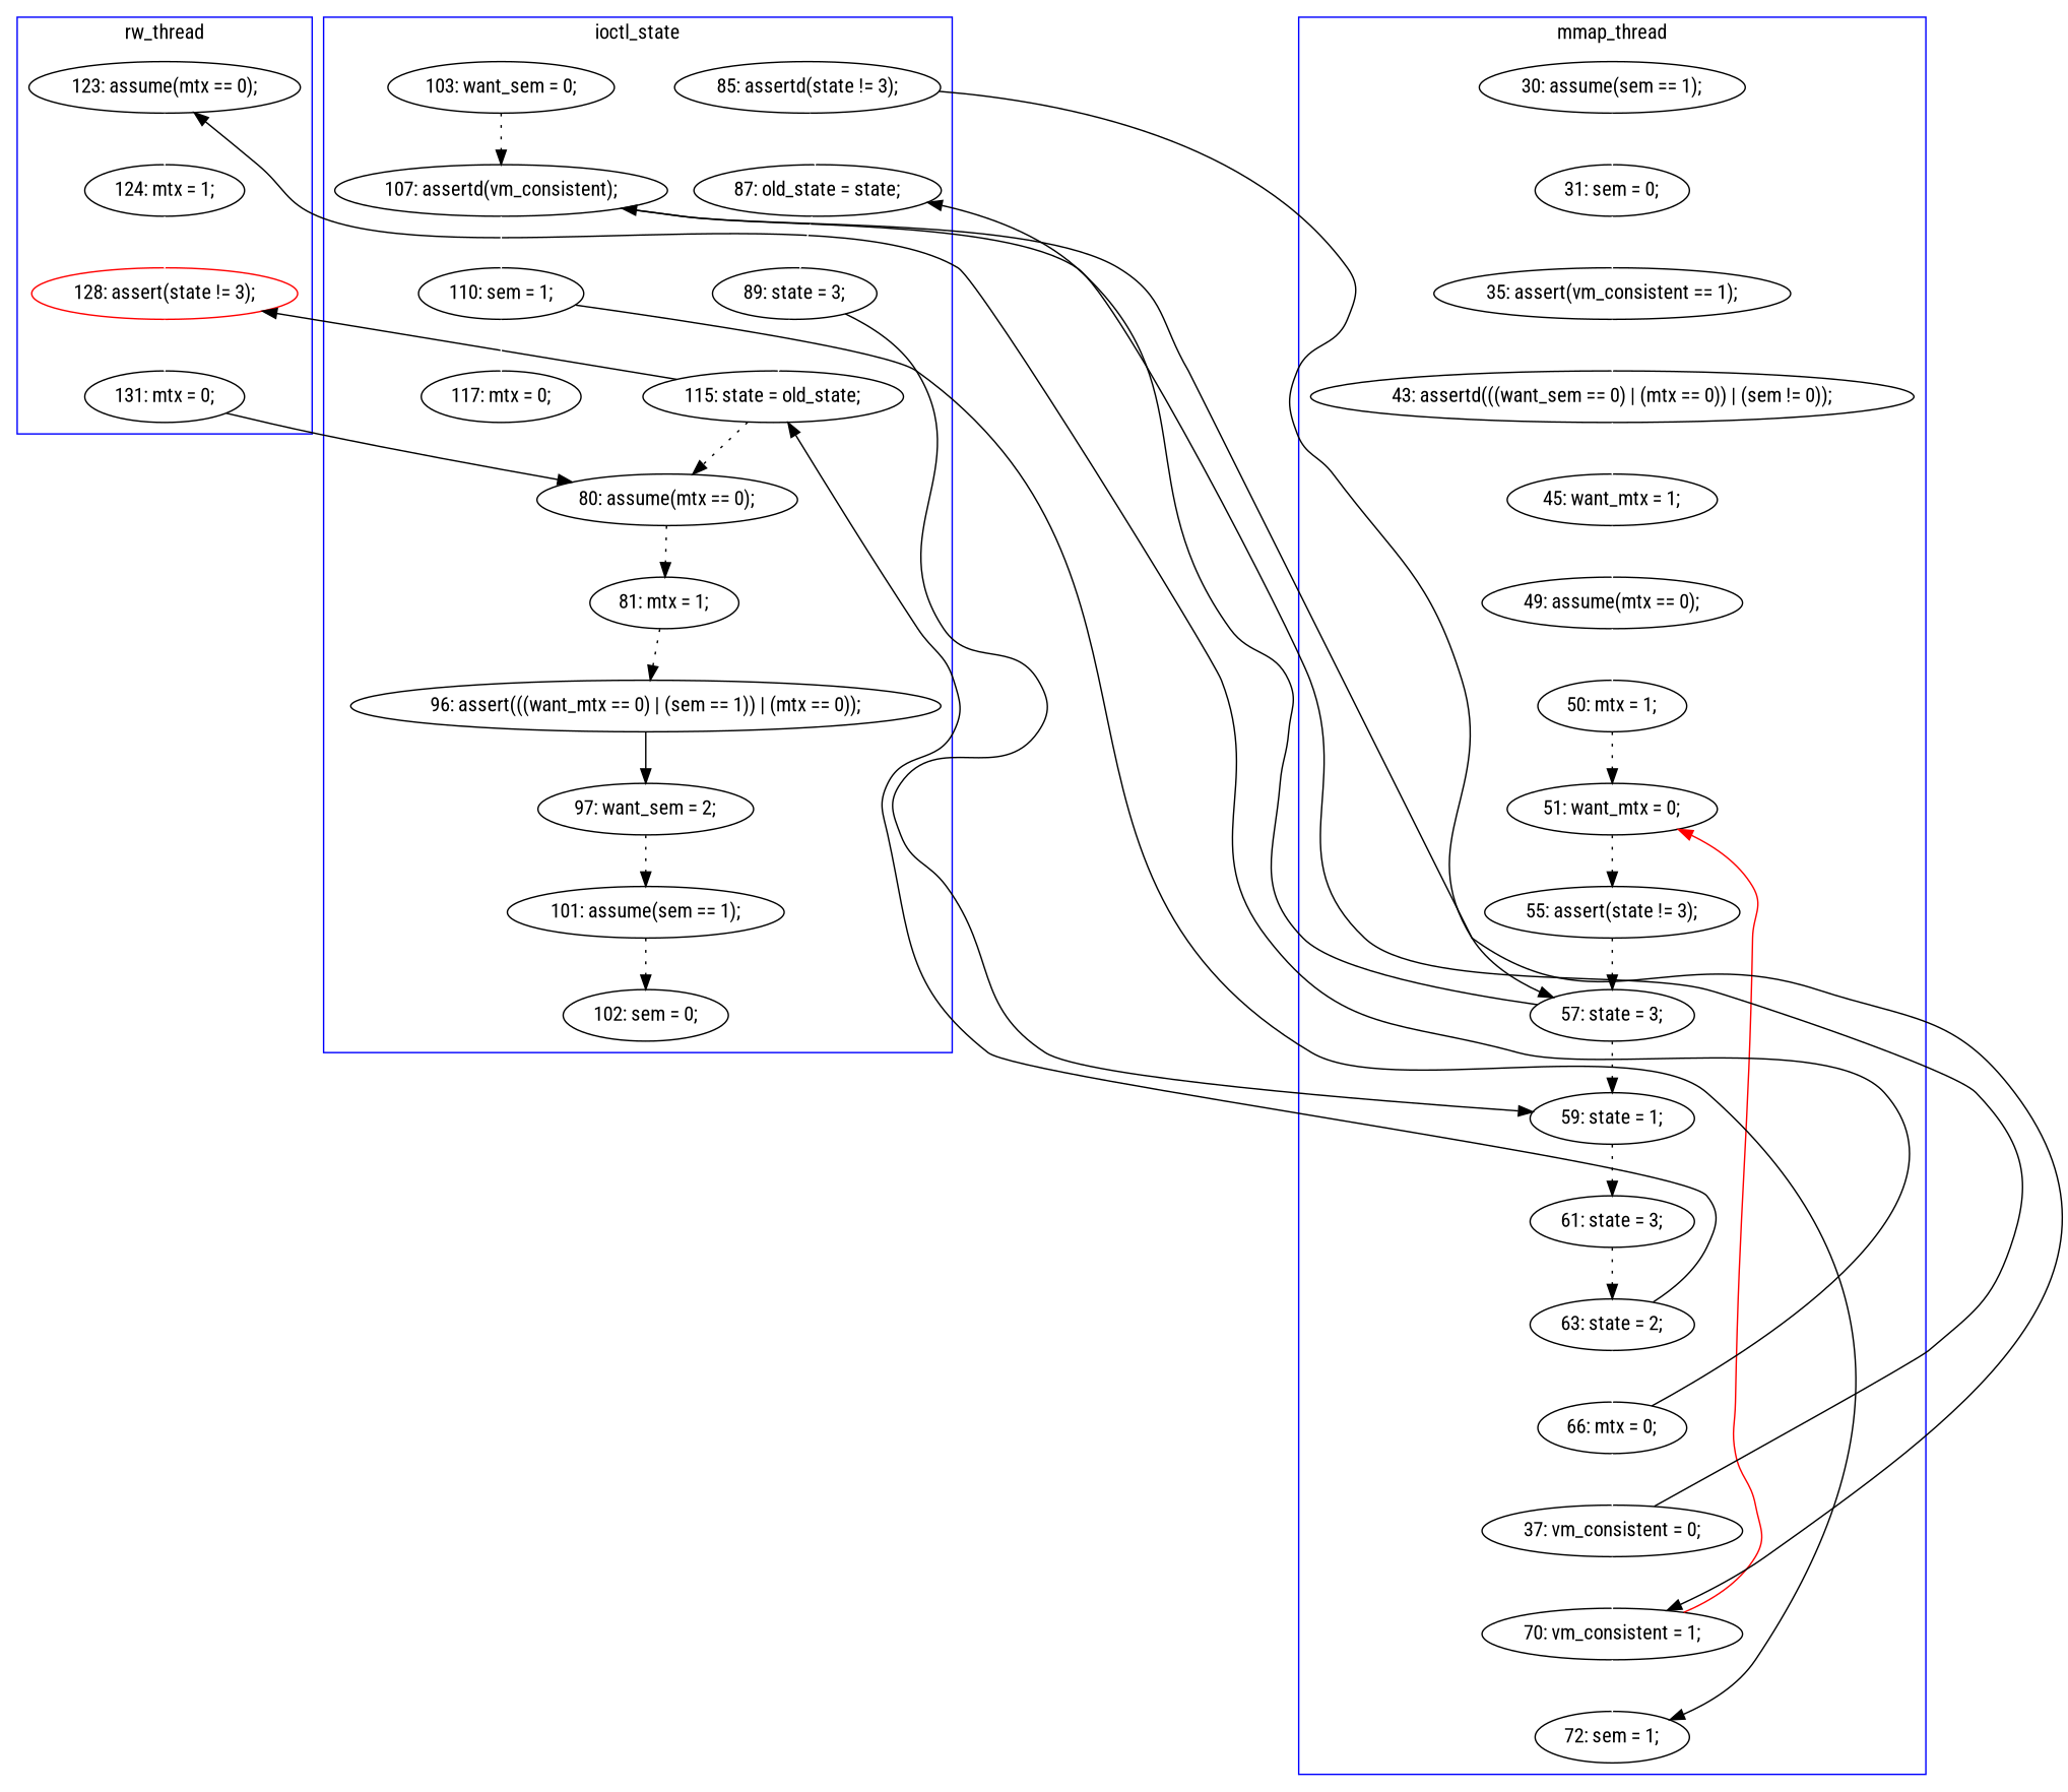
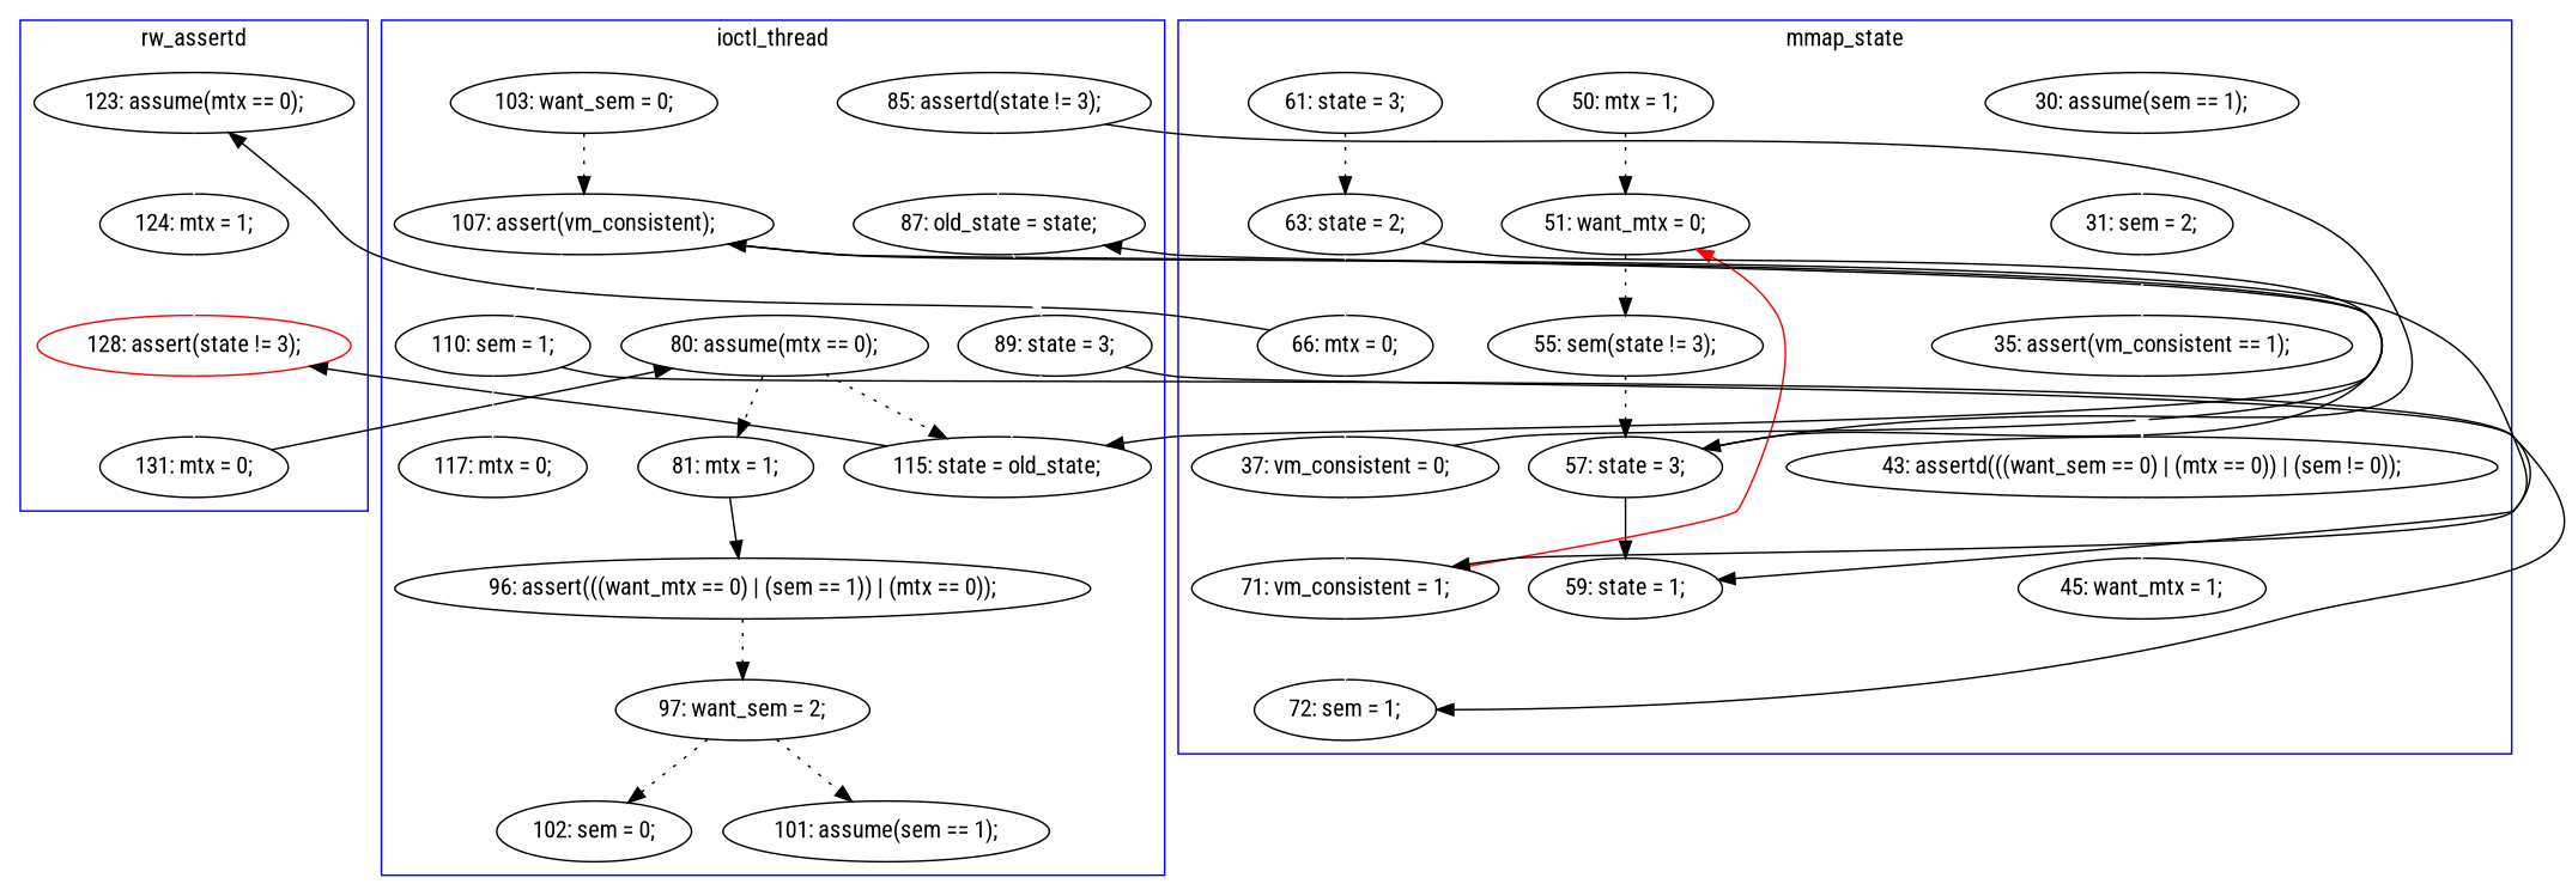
  digraph {
    fontname="Roboto Condensed"
    node [fontname="Roboto Condensed"]
    edge [color=black fontname="Roboto Condensed" style=solid]
    n1 [label="57: state = 3;"]
    n2 [label="30: assume(sem == 1);"]
-   n3 [label="31: sem = 0;"]
+   n3 [label="31: sem = 2;"]
    n4 [label="59: state = 1;"]
-   n5 [label="49: assume(mtx == 0);"]
    n6 [label="50: mtx = 1;"]
    n7 [label="51: want_mtx = 0;"]
-   n8 [label="70: vm_consistent = 1;"]
+   n8 [label="71: vm_consistent = 1;"]
    n9 [label="66: mtx = 0;"]
    n10 [label="37: vm_consistent = 0;"]
    n11 [label="61: state = 3;"]
    n12 [label="35: assert(vm_consistent == 1);"]
    n13 [label="43: assertd(((want_sem == 0) | (mtx == 0)) | (sem != 0));"]
    n14 [label="63: state = 2;"]
    n15 [label="72: sem = 1;"]
    n16 [label="45: want_mtx = 1;"]
-   n17 [label="55: assert(state != 3);"]
+   n17 [label="55: sem(state != 3);"]
    n18 [color=red label="128: assert(state != 3);"]
    n19 [label="123: assume(mtx == 0);"]
    n20 [label="124: mtx = 1;"]
    n21 [label="131: mtx = 0;"]
    n22 [label="87: old_state = state;"]
    n23 [label="85: assertd(state != 3);"]
    n24 [label="115: state = old_state;"]
    n25 [label="102: sem = 0;"]
    n26 [label="103: want_sem = 0;"]
    n27 [label="80: assume(mtx == 0);"]
-   n28 [label="107: assertd(vm_consistent);"]
+   n28 [label="107: assert(vm_consistent);"]
    n29 [label="89: state = 3;"]
    n30 [label="110: sem = 1;"]
    n31 [label="117: mtx = 0;"]
    n32 [label="96: assert(((want_mtx == 0) | (sem == 1)) | (mtx == 0));"]
    n33 [label="97: want_sem = 2;"]
    n34 [label="81: mtx = 1;"]
    n35 [label="101: assume(sem == 1);"]
    subgraph cluster_1 {
      color=blue
-     label=mmap_thread
+     label=mmap_state
      n1
      n2
      n3
      n4
-     n5
      n6
      n7
      n8
      n9
      n10
      n11
      n12
      n13
      n14
      n15
      n16
      n17
    }
    subgraph cluster_2 {
      color=blue
-     label=rw_thread
+     label=rw_assertd
      n18
      n19
      n20
      n21
    }
    subgraph cluster_3 {
      color=blue
-     label=ioctl_state
+     label=ioctl_thread
      n22
      n23
      n24
      n25
      n26
      n27
      n28
      n29
      n30
      n31
      n32
      n33
      n34
      n35
    }
-   n1 -> n4 [style=dotted]
+   n1 -> n4
    n1 -> n22 [constraint=false]
    n2 -> n3 [color=white]
    n3 -> n12 [color=white]
-   n4 -> n11 [style=dotted]
-   n5 -> n6 [color=white]
    n6 -> n7 [style=dotted]
    n7 -> n17 [style=dotted]
    n8 -> n7 [color=red constraint=false]
    n8 -> n15 [color=white]
    n9 -> n10 [color=white]
    n9 -> n19 [constraint=false]
    n10 -> n8 [color=white]
    n10 -> n28 [constraint=false]
    n11 -> n14 [style=dotted]
    n12 -> n13 [color=white]
    n13 -> n16 [color=white]
    n14 -> n9 [color=white]
    n14 -> n24 [constraint=false]
-   n16 -> n5 [color=white]
    n17 -> n1 [style=dotted]
    n18 -> n21 [color=white]
    n19 -> n20 [color=white]
    n20 -> n18 [color=white]
    n21 -> n27 [constraint=false]
    n22 -> n29 [color=white]
    n23 -> n1 [constraint=false]
    n23 -> n22 [color=white]
    n24 -> n18 [constraint=false]
-   n24 -> n27 [style=dotted]
+   n27 -> n24 [style=dotted]
    n26 -> n28 [style=dotted]
    n27 -> n34 [style=dotted]
    n28 -> n8 [constraint=false]
    n28 -> n30 [color=white]
    n29 -> n4 [constraint=false]
    n29 -> n24 [color=white]
    n30 -> n15 [constraint=false]
    n30 -> n31 [color=white]
-   n32 -> n33
+   n32 -> n33 [style=dotted]
    n33 -> n35 [style=dotted]
-   n34 -> n32 [style=dotted]
-   n35 -> n25 [style=dotted]
+   n34 -> n32
+   n33 -> n25 [style=dotted]
  }
